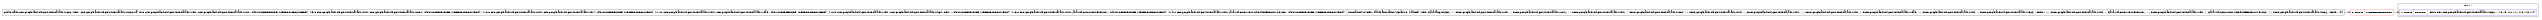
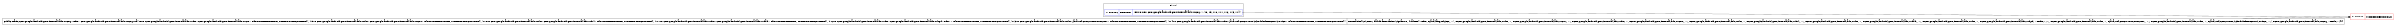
  digraph {
    rankdir=LR
    node [shape=record]
    n1 [color=blue label="{1\:\ 0x000c|RETURN\l|return new com.google.android.gms.internal.ads.zzcmy\<\>(r8, r9, r10, r11, r12, r13, r14)\l}"]
    n2 [color=red label="{0\:\ 0x0000|MTH_ENTER_BLOCK\l}"]
    n3 [label="{public static com.google.android.gms.internal.ads.zzcmy\<AdT\> com.google.android.gms.internal.ads.zzcmy.zza((r8v0 com.google.android.gms.internal.ads.zzdtt\<com.google.android.gms.internal.ads.zzczs\> A[IMMUTABLE_TYPE, METHOD_ARGUMENT]), (r9v0 com.google.android.gms.internal.ads.zzdtt\<com.google.android.gms.internal.ads.zzcmt\> A[IMMUTABLE_TYPE, METHOD_ARGUMENT]), (r10v0 com.google.android.gms.internal.ads.zzdtt\<com.google.android.gms.internal.ads.zzbrl\> A[IMMUTABLE_TYPE, METHOD_ARGUMENT]), (r11v0 com.google.android.gms.internal.ads.zzdtt\<com.google.android.gms.internal.ads.zzdad\> A[IMMUTABLE_TYPE, METHOD_ARGUMENT]), (r12v0 com.google.android.gms.internal.ads.zzdtt\<com.google.android.gms.internal.ads.zzbpd\<AdT\>\> A[IMMUTABLE_TYPE, METHOD_ARGUMENT]), (r13v0 com.google.android.gms.internal.ads.zzdtt\<java.util.concurrent.Executor\> A[IMMUTABLE_TYPE, METHOD_ARGUMENT]), (r14v0 com.google.android.gms.internal.ads.zzdtt\<java.util.concurrent.ScheduledExecutorService\> A[IMMUTABLE_TYPE, METHOD_ARGUMENT]))  | Annotation[SYSTEM, dalvik.annotation.Signature, \{value=[\<AdT:, Ljava\/lang\/Object;, \>(, Lcom\/google\/android\/gms\/internal\/ads\/zzdtt, \<, Lcom\/google\/android\/gms\/internal\/ads\/zzczs;, \>;, Lcom\/google\/android\/gms\/internal\/ads\/zzdtt, \<, Lcom\/google\/android\/gms\/internal\/ads\/zzcmt;, \>;, Lcom\/google\/android\/gms\/internal\/ads\/zzdtt, \<, Lcom\/google\/android\/gms\/internal\/ads\/zzbrl;, \>;, Lcom\/google\/android\/gms\/internal\/ads\/zzdtt, \<, Lcom\/google\/android\/gms\/internal\/ads\/zzdad;, \>;, Lcom\/google\/android\/gms\/internal\/ads\/zzdtt, \<, Lcom\/google\/android\/gms\/internal\/ads\/zzbpd, \<TAdT;\>;\>;, Lcom\/google\/android\/gms\/internal\/ads\/zzdtt, \<, Ljava\/util\/concurrent\/Executor;, \>;, Lcom\/google\/android\/gms\/internal\/ads\/zzdtt, \<, Ljava\/util\/concurrent\/ScheduledExecutorService;, \>;), Lcom\/google\/android\/gms\/internal\/ads\/zzcmy, \<TAdT;\>;]\}]\l}"]
    subgraph cluster_1 {
      label="R(1:1)"
      n1
    }
-   n2 -> n1
+   n1 -> n2
    n3 -> n2
  }
